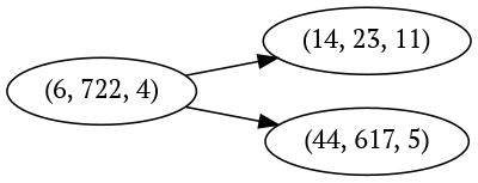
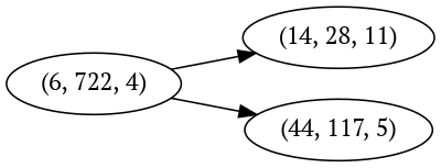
  digraph {
    fontname="PT Serif"
    rankdir=LR
    node [fontname="PT Serif"]
    edge [fontname="PT Serif"]
    n1 [label="(6, 722, 4)"]
-   "(14, 28, 11)" [label="(14, 23, 11)"]
-   "(44, 117, 5)" [label="(44, 617, 5)"]
+   "(14, 28, 11)"
+   "(44, 117, 5)"
    n1 -> "(14, 28, 11)"
    n1 -> "(44, 117, 5)"
  }
